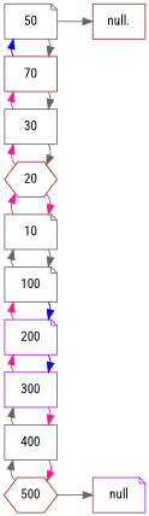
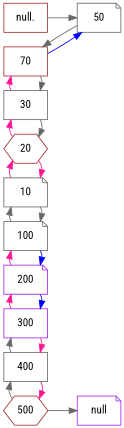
  digraph {
    fontname="Roboto Condensed"
    rankdir=LR
    node [color=gray40 fontname="Roboto Condensed" shape=box]
    edge [color=gray40 fontname="Roboto Condensed" constraint=false]
    "null." [color=brown]
    50 [shape=note]
    n3 [color=brown label=70]
    30
    20 [color=brown shape=hexagon]
    10 [shape=note]
    100 [shape=note]
    200 [color=purple shape=note]
    300 [color=purple]
    400
    500 [color=brown shape=hexagon]
    null [color=purple shape=note]
-   50 -> "null." [constraint=""]
+   "null." -> 50 [constraint=""]
    50 -> n3
    n3 -> 50 [color=blue]
    n3 -> 30
    30 -> n3 [color=deeppink]
    30 -> 20
    20 -> 30 [color=deeppink]
    20 -> 10 [color=deeppink]
    10 -> 20 [color=deeppink]
    10 -> 100
    100 -> 10
    100 -> 200 [color=blue]
    200 -> 100 [color=deeppink]
    200 -> 300 [color=blue]
    300 -> 200 [color=deeppink]
    300 -> 400 [color=deeppink]
    400 -> 300
    400 -> 500 [color=deeppink]
    500 -> 400
    500 -> null [constraint=""]
  }
